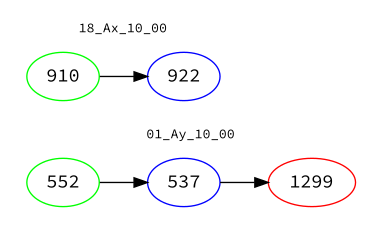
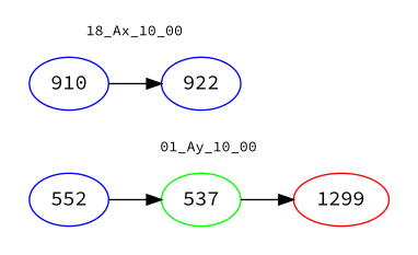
  digraph {
    fontname="Source Code Pro"
    rankdir=LR
    node [color=green fontname="Source Code Pro"]
    edge [color=black fontname="Source Code Pro"]
-   n1 [label=552]
-   n2 [color=blue label=537]
+   n1 [color=blue label=552]
+   n2 [label=537]
    n3 [color=red label=1299]
-   n4 [label=910]
+   n4 [color=blue label=910]
    n5 [color=blue label=922]
    subgraph cluster_1 {
      color=white
      fontsize=10
      label="01_Ay_10_00"
      n1
      n2
      n3
    }
    subgraph cluster_2 {
      color=white
      fontsize=10
      label="18_Ax_10_00"
      n4
      n5
    }
    n1 -> n2
    n2 -> n3
    n4 -> n5
  }
